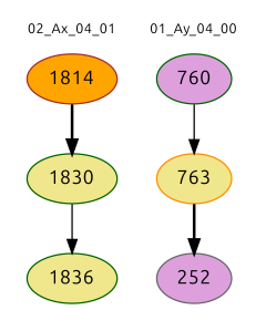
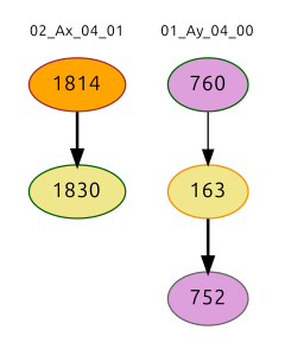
  digraph {
    fontname=Ubuntu
    node [color=darkgreen fillcolor=khaki fontname=Ubuntu style=filled]
    edge [color=black fontname=Ubuntu style=solid]
    n1 [label=1830]
    n2 [color=brown fillcolor=orange label=1814]
-   n3 [label=1836]
    n4 [fillcolor=plum label=760]
-   n5 [color=gray40 fillcolor=plum label=252]
-   n6 [color=darkorange label=763]
+   n5 [color=gray40 fillcolor=plum label=752]
+   n6 [color=darkorange label=163]
    subgraph cluster_1 {
      color=white
      fontsize=10
      label="02_Ax_04_01"
      n1
      n2
-     n3
    }
    subgraph cluster_2 {
      color=white
      fontsize=10
      label="01_Ay_04_00"
      n4
      n5
      n6
    }
-   n1 -> n3
    n2 -> n1 [style=bold]
    n4 -> n6
    n6 -> n5 [style=bold]
  }
